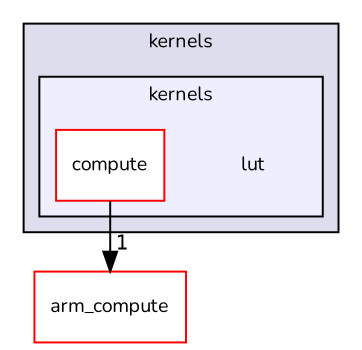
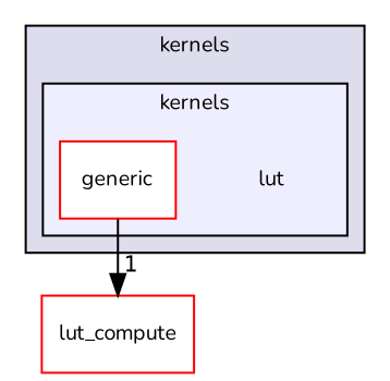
  digraph {
    compound=true
    fontname=Nunito
    node [fontname=Nunito fontsize=10 shape=box color=red fillcolor=white style=filled]
    n1 [label=lut shape=plaintext color="" fillcolor="" style=""]
-   n2 [label=compute]
-   n3 [label=arm_compute]
+   n2 [label=generic]
+   n3 [label=lut_compute]
    subgraph cluster_1 {
      bgcolor="#ddddee"
      fontsize=10
      label=kernels
      pencolor=black
      subgraph cluster_2 {
        bgcolor="#eeeeff"
        fontsize=10
        pencolor=black
        n1
        n2
      }
    }
    n2 -> n3 [headlabel=1 labeldistance=1.5 labelfontname=Helvetica labelfontsize=10 fontname=Nunito]
  }
